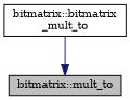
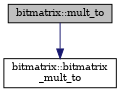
  digraph {
    rankdir=TB
    fontname="DejaVu Serif"
    node [color=black fontname="DejaVu Serif" fontsize=10 shape=record style=filled]
    n1 [fillcolor=grey75 fontcolor=black height=0.2 label="bitmatrix::mult_to" width=0.4]
    n2 [fillcolor=white height=0.2 label="bitmatrix::bitmatrix\l_mult_to" width=0.4]
-   n2 -> n1 [color=midnightblue fontname="DejaVu Serif" fontsize=10 labelfontname=Helvetica labelfontsize=10 style=solid]
+   n1 -> n2 [color=midnightblue fontname="DejaVu Serif" fontsize=10 labelfontname=Helvetica labelfontsize=10 style=solid]
  }
